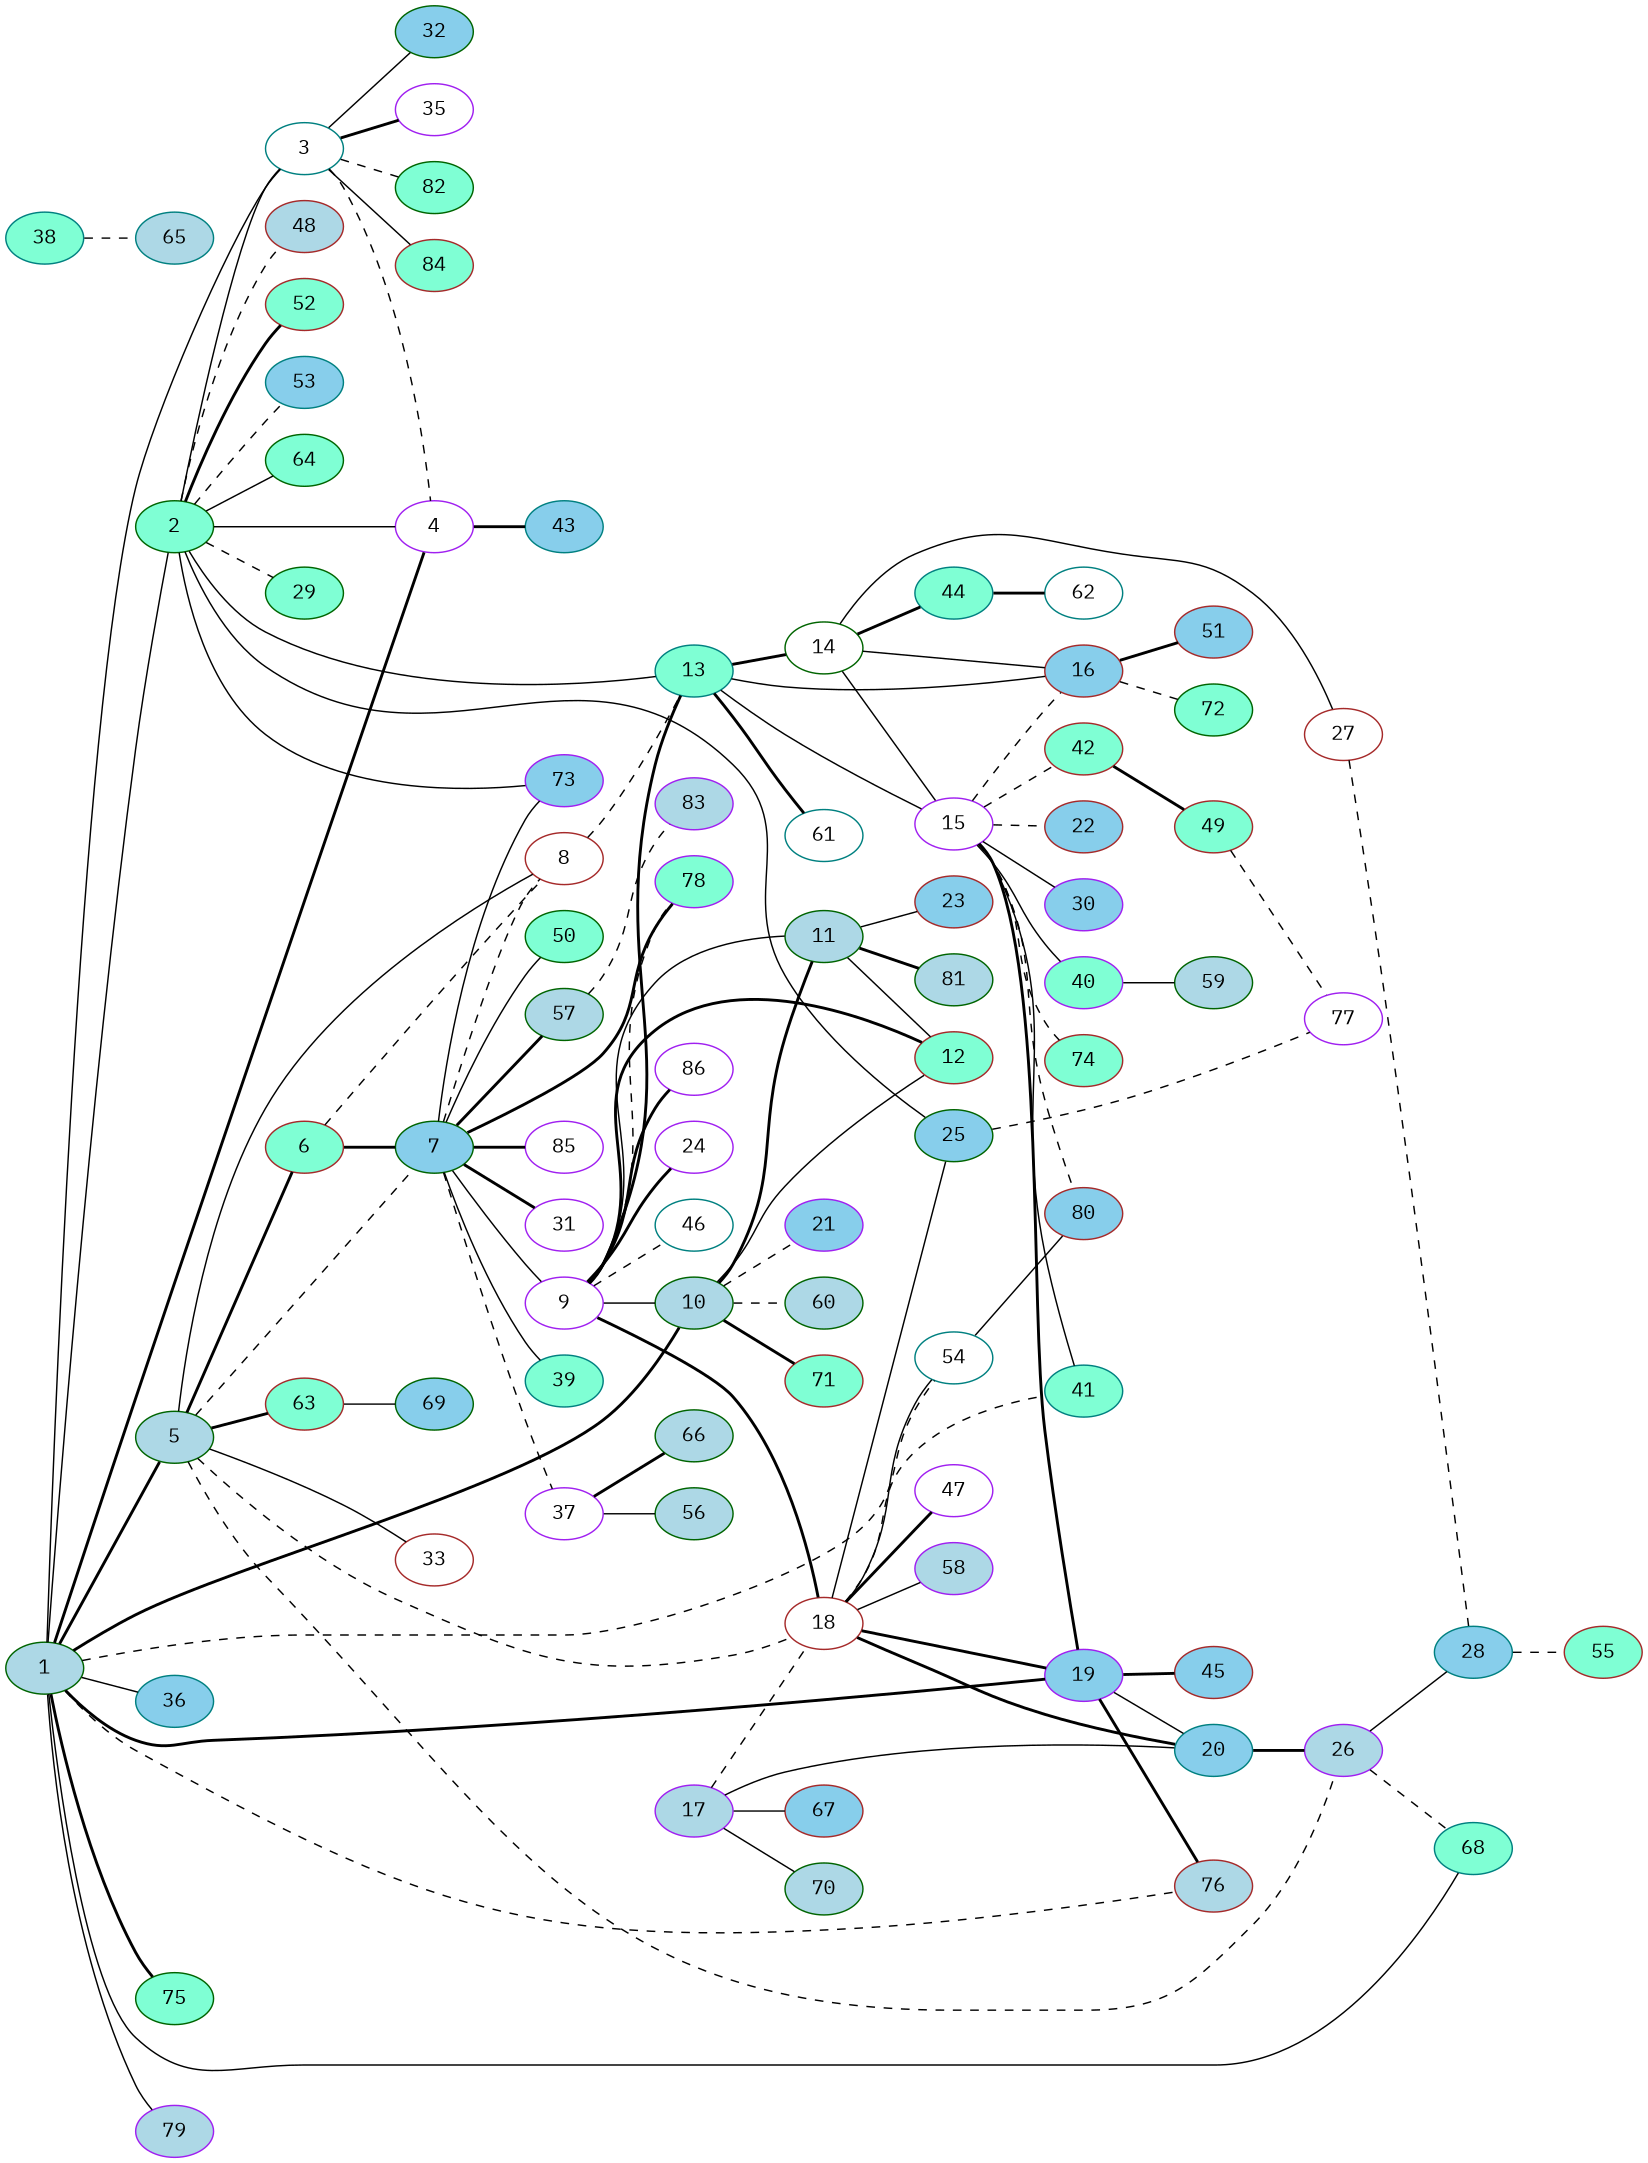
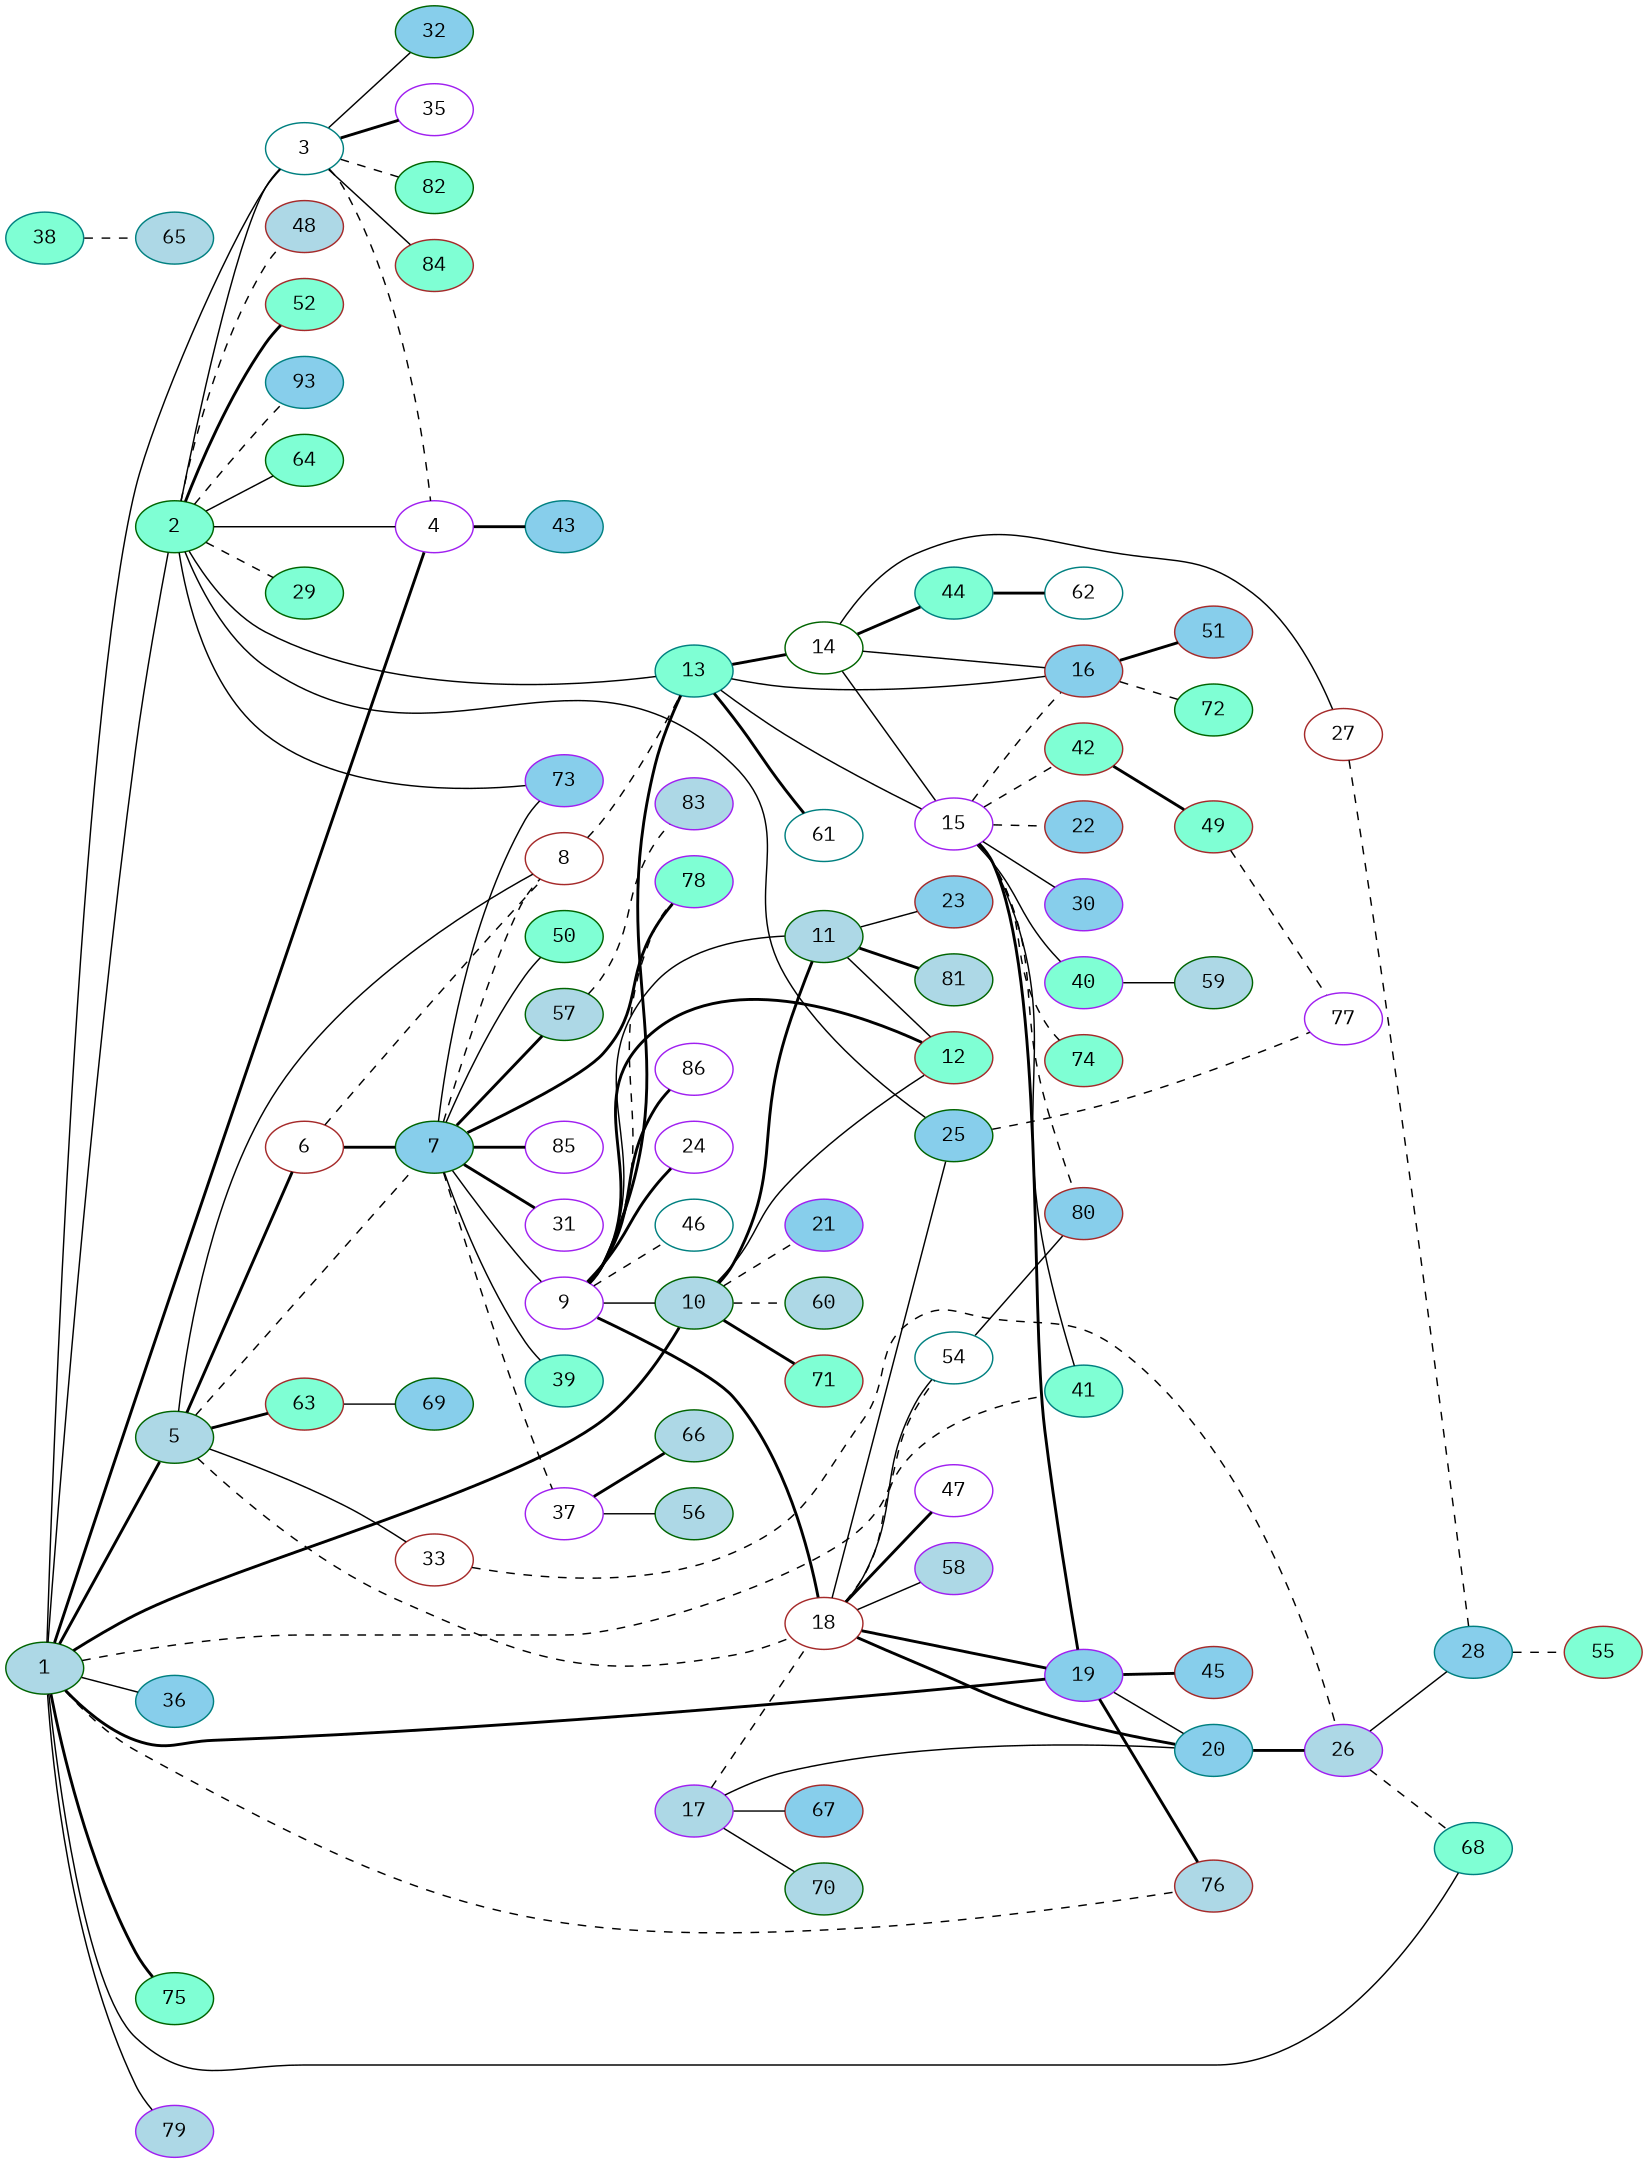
  graph {
    fontname="IBM Plex Mono"
    rankdir=LR
    node [color=darkgreen fillcolor=aquamarine fontname="IBM Plex Mono" style=filled]
    edge [fontname="IBM Plex Mono" style=solid]
    1 [fillcolor=lightblue]
    2
    3 [color=teal fillcolor=white]
    4 [color=purple fillcolor=white]
    5 [fillcolor=lightblue]
    10 [fillcolor=lightblue]
    19 [color=purple fillcolor=skyblue]
    36 [color=teal fillcolor=skyblue]
    54 [color=teal fillcolor=white]
    68 [color=teal]
    75
    76 [color=brown fillcolor=lightblue]
    79 [color=purple fillcolor=lightblue]
    13 [color=teal]
    25 [fillcolor=skyblue]
    29
    48 [color=brown fillcolor=lightblue]
    52 [color=brown]
-   53 [color=teal fillcolor=skyblue]
+   53 [color=teal fillcolor=skyblue label=93]
    64
    73 [color=purple fillcolor=skyblue]
    32 [fillcolor=skyblue]
    35 [color=purple fillcolor=white]
    82
    84 [color=brown]
    43 [color=teal fillcolor=skyblue]
-   6 [color=brown]
+   6 [color=brown fillcolor=white]
    7 [fillcolor=skyblue]
    8 [color=brown fillcolor=white]
    18 [color=brown fillcolor=white]
    26 [color=purple fillcolor=lightblue]
    33 [color=brown fillcolor=white]
    63 [color=brown]
    11 [fillcolor=lightblue]
    12 [color=brown]
    21 [color=purple fillcolor=skyblue]
    60 [fillcolor=lightblue]
    71 [color=brown]
    20 [color=teal fillcolor=skyblue]
    45 [color=brown fillcolor=skyblue]
    80 [color=brown fillcolor=skyblue]
    14 [fillcolor=white]
    15 [color=purple fillcolor=white]
    16 [color=brown fillcolor=skyblue]
    61 [color=teal fillcolor=white]
    77 [color=purple fillcolor=white]
    9 [color=purple fillcolor=white]
    31 [color=purple fillcolor=white]
    37 [color=purple fillcolor=white]
    39 [color=teal]
    50
    57 [fillcolor=lightblue]
    78 [color=purple]
    85 [color=purple fillcolor=white]
    41 [color=teal]
    47 [color=purple fillcolor=white]
    58 [color=purple fillcolor=lightblue]
    28 [color=teal fillcolor=skyblue]
    69 [fillcolor=skyblue]
    86 [color=purple fillcolor=white]
    24 [color=purple fillcolor=white]
    46 [color=teal fillcolor=white]
    56 [fillcolor=lightblue]
    66 [fillcolor=lightblue]
    83 [color=purple fillcolor=lightblue]
    23 [color=brown fillcolor=skyblue]
    81 [fillcolor=lightblue]
    27 [color=brown fillcolor=white]
    44 [color=teal]
    22 [color=brown fillcolor=skyblue]
    30 [color=purple fillcolor=skyblue]
    40 [color=purple]
    42 [color=brown]
    74 [color=brown]
    51 [color=brown fillcolor=skyblue]
    72
    62 [color=teal fillcolor=white]
    59 [fillcolor=lightblue]
    49 [color=brown]
    17 [color=purple fillcolor=lightblue]
    67 [color=brown fillcolor=skyblue]
    70 [fillcolor=lightblue]
    55 [color=brown]
    38 [color=teal]
    65 [color=teal fillcolor=lightblue]
    1 -- 2
    1 -- 3
    1 -- 4 [style=bold]
    1 -- 5 [style=bold]
    1 -- 10 [style=bold]
    1 -- 19 [style=bold]
    1 -- 36
    1 -- 54 [style=dashed]
    1 -- 68
    1 -- 75 [style=bold]
    1 -- 76 [style=dashed]
    1 -- 79
    2 -- 3
    2 -- 4
    2 -- 13
    2 -- 25
    2 -- 29 [style=dashed]
    2 -- 48 [style=dashed]
    2 -- 52 [style=bold]
    2 -- 53 [style=dashed]
    2 -- 64
    2 -- 73
    3 -- 4 [style=dashed]
    3 -- 32
    3 -- 35 [style=bold]
    3 -- 82 [style=dashed]
    3 -- 84
    4 -- 43 [style=bold]
    5 -- 6 [style=bold]
    5 -- 7 [style=dashed]
    5 -- 8
    5 -- 18 [style=dashed]
-   5 -- 26 [style=dashed]
+   33 -- 26 [style=dashed]
    5 -- 33
    5 -- 63 [style=bold]
    10 -- 11 [style=bold]
    10 -- 12
    10 -- 21 [style=dashed]
    10 -- 60 [style=dashed]
    10 -- 71 [style=bold]
    19 -- 76 [style=bold]
    19 -- 20
    19 -- 45 [style=bold]
    54 -- 80
    13 -- 14 [style=bold]
    13 -- 15
    13 -- 16
    13 -- 61 [style=bold]
    25 -- 77 [style=dashed]
    6 -- 7 [style=bold]
    6 -- 8 [style=dashed]
    7 -- 73
    7 -- 8 [style=dashed]
    7 -- 9
    7 -- 31 [style=bold]
    7 -- 37 [style=dashed]
    7 -- 39
    7 -- 50
    7 -- 57 [style=bold]
    7 -- 78 [style=bold]
    7 -- 85 [style=bold]
    8 -- 13 [style=dashed]
    18 -- 19 [style=bold]
    18 -- 54
    18 -- 25
    18 -- 20 [style=bold]
    18 -- 41 [style=dashed]
    18 -- 47 [style=bold]
    18 -- 58
    26 -- 68 [style=dashed]
    26 -- 28
    63 -- 69
    11 -- 12
    11 -- 23
    11 -- 81 [style=bold]
    20 -- 26 [style=bold]
    14 -- 15
    14 -- 16
    14 -- 27
    14 -- 44 [style=bold]
    15 -- 19 [style=bold]
    15 -- 80 [style=dashed]
    15 -- 16 [style=dashed]
    15 -- 41
    15 -- 22 [style=dashed]
    15 -- 30
    15 -- 40
    15 -- 42 [style=dashed]
    15 -- 74 [style=dashed]
    16 -- 51 [style=bold]
    16 -- 72 [style=dashed]
    9 -- 10
    9 -- 13 [style=bold]
    9 -- 18 [style=bold]
    9 -- 11
    9 -- 12 [style=bold]
    9 -- 78 [style=dashed]
    9 -- 86 [style=bold]
    9 -- 24 [style=bold]
    9 -- 46 [style=dashed]
    37 -- 56
    37 -- 66 [style=bold]
    57 -- 83 [style=dashed]
    28 -- 55 [style=dashed]
    27 -- 28 [style=dashed]
    44 -- 62 [style=bold]
    40 -- 59
    42 -- 49 [style=bold]
    49 -- 77 [style=dashed]
    17 -- 18 [style=dashed]
    17 -- 20
    17 -- 67
    17 -- 70
    38 -- 65 [style=dashed]
  }
